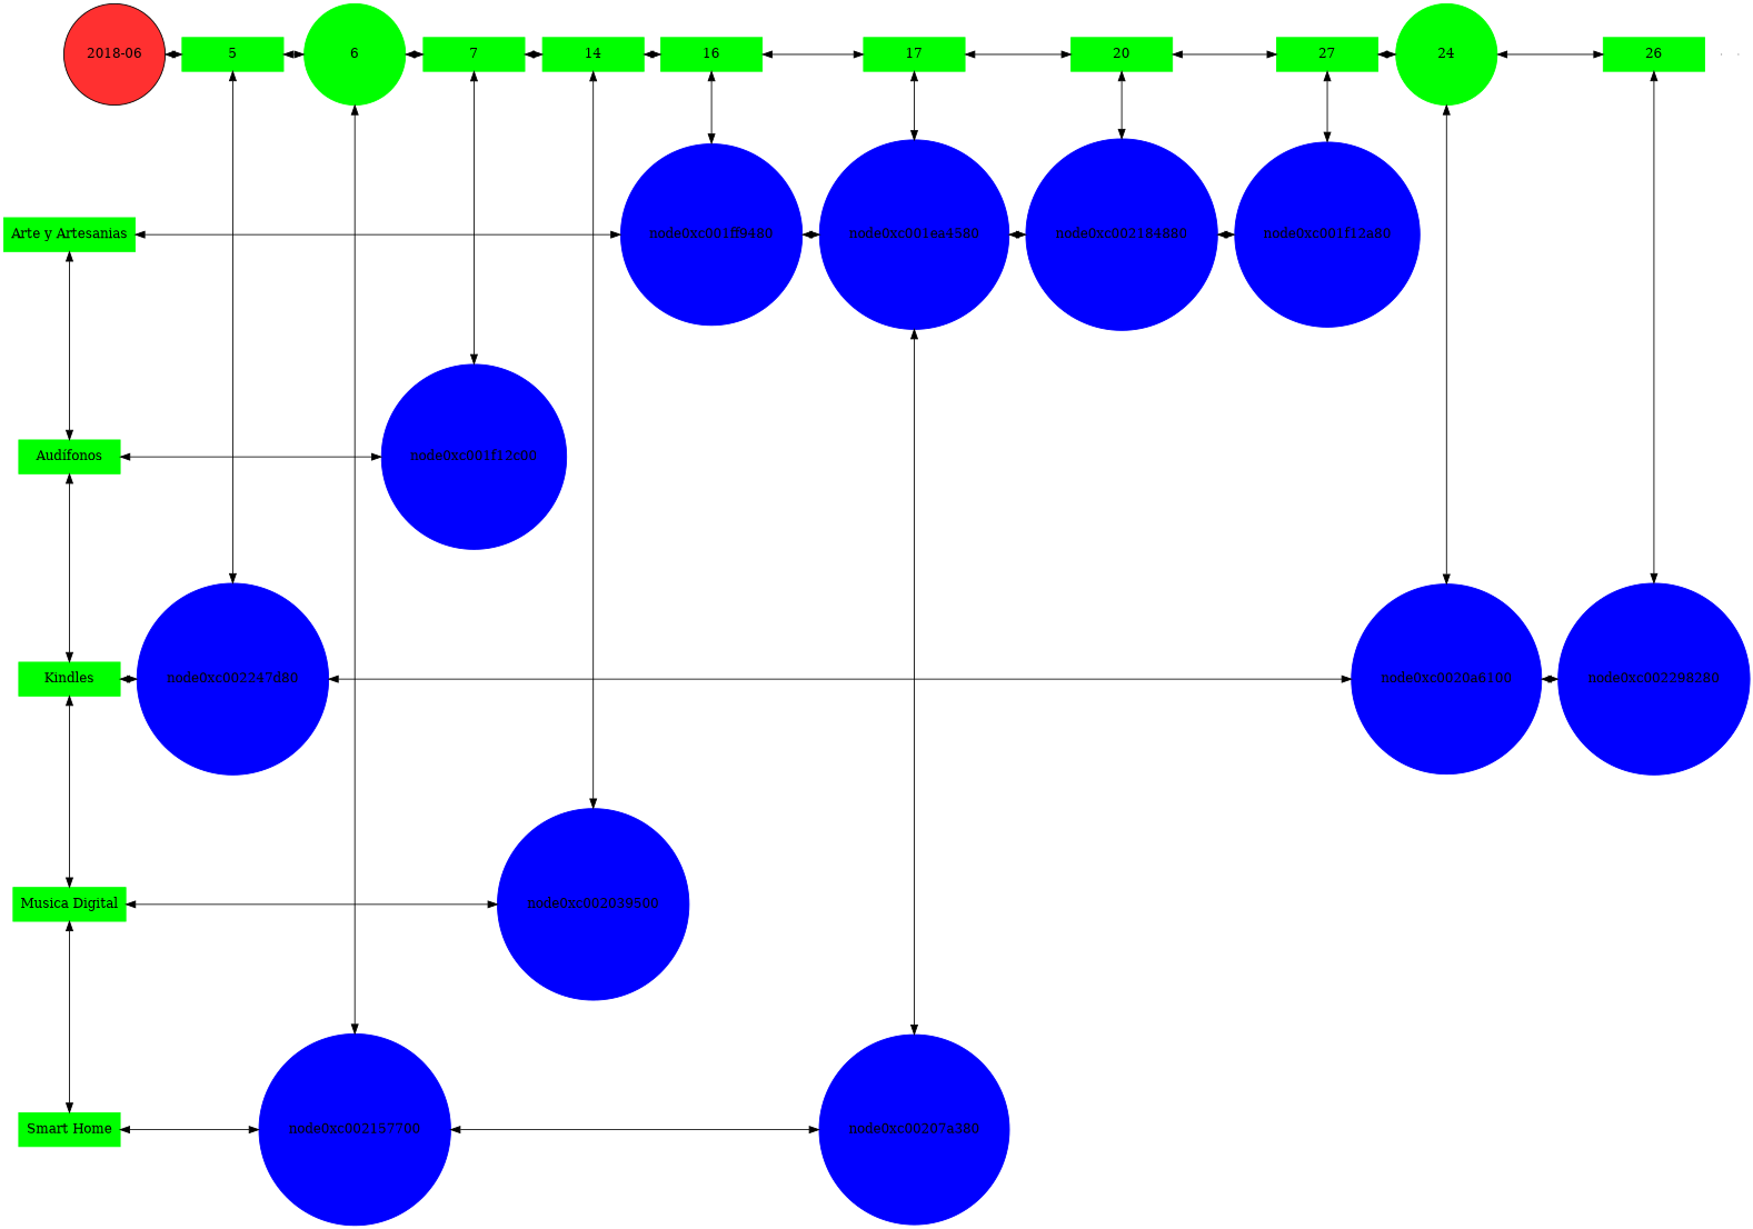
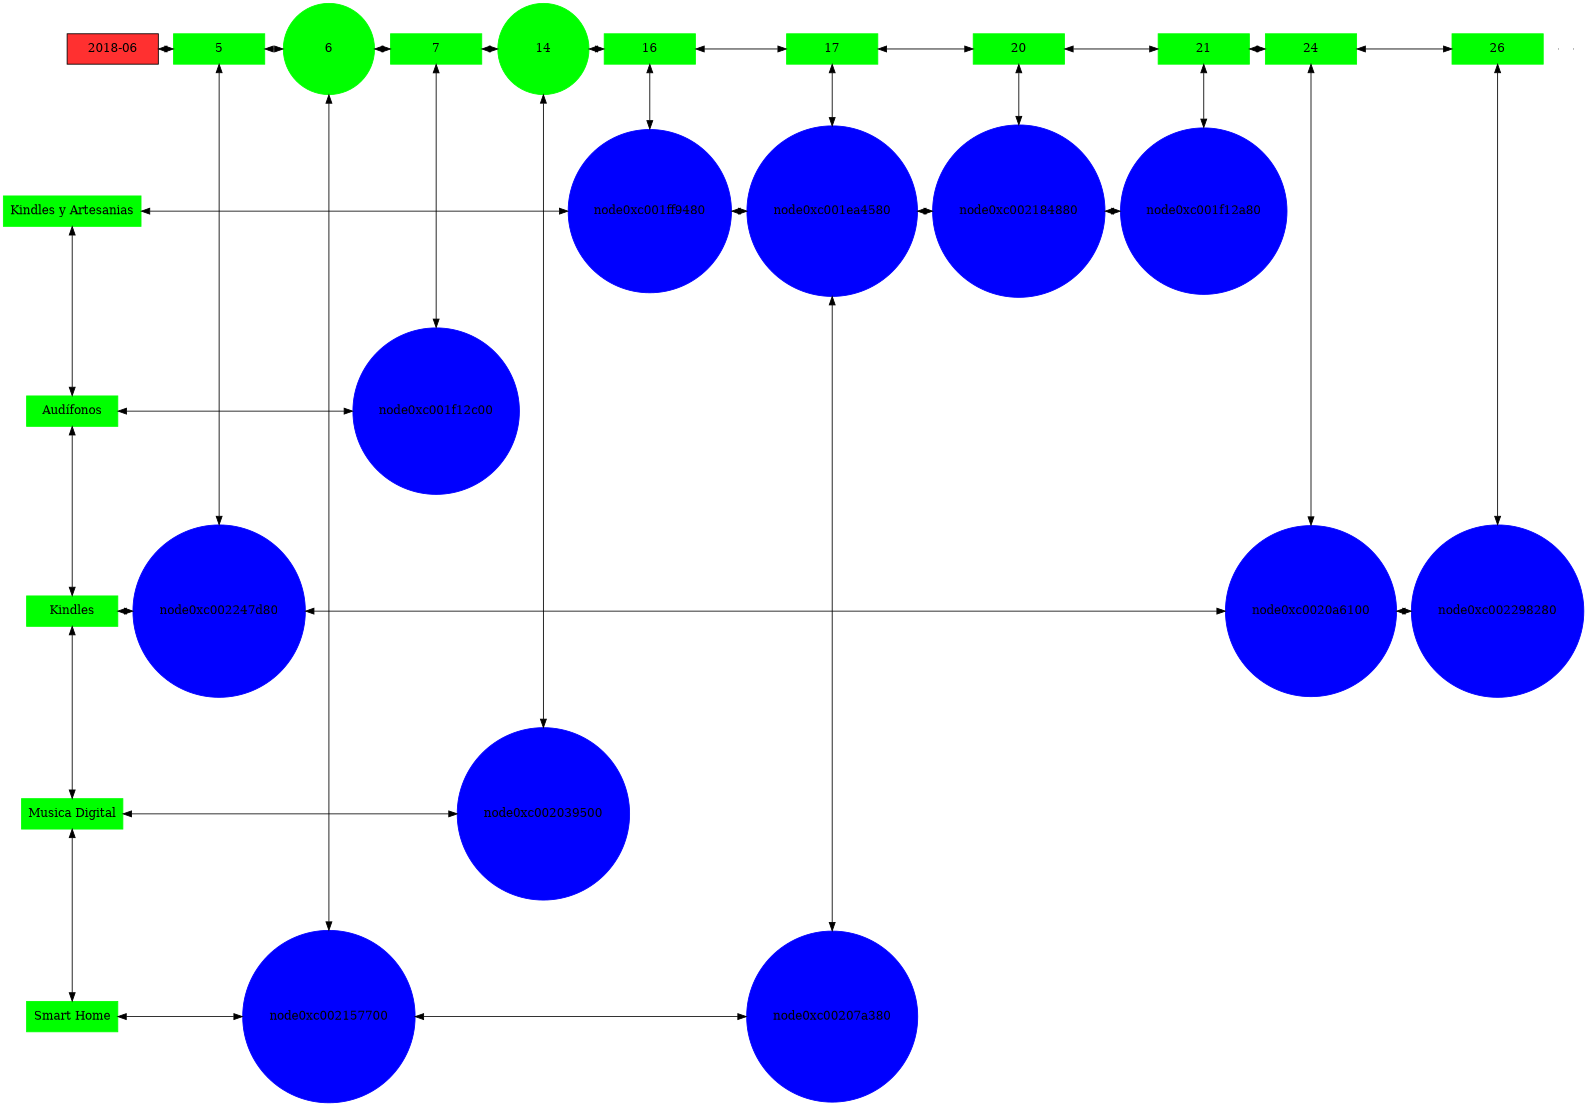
  digraph {
    node [group=1 shape=box style=filled color=green]
    edge [dir=both]
-   n1 [fillcolor=firebrick1 label="2018-06" shape=circle width=1.5 color=""]
+   n1 [fillcolor=firebrick1 label="2018-06" width=1.5 color=""]
    n2 [group=5 label=5 width=1.5]
    n3 [group=6 label=6 shape=circle width=1.5]
    n4 [group=7 label=7 width=1.5]
-   n5 [group=14 label=14 width=1.5]
+   n5 [group=14 label=14 shape=circle width=1.5]
    n6 [group=16 label=16 width=1.5]
    n7 [group=17 label=17 width=1.5]
    n8 [group=20 label=20 width=1.5]
-   n9 [group=21 label=27 width=1.5]
-   n10 [group=24 label=24 shape=circle width=1.5]
+   n9 [group=21 label=21 width=1.5]
+   n10 [group=24 label=24 width=1.5]
    n11 [group=26 label=26 width=1.5]
-   n12 [label="Arte y Artesanias" width=1.5]
+   n12 [label="Kindles y Artesanias" width=1.5]
    node0xc001ff9480 [color=blue group=16 shape=circle width=0.5]
    node0xc001ea4580 [color=blue group=17 shape=circle width=0.5]
    node0xc002184880 [color=blue group=20 shape=circle width=0.5]
    node0xc001f12a80 [color=blue group=21 shape=circle width=0.5]
    n17 [label="Audífonos" width=1.5]
    node0xc001f12c00 [color=blue group=7 shape=circle width=0.5]
    n19 [label=Kindles width=1.5]
    node0xc002247d80 [color=blue group=5 shape=circle width=0.5]
    node0xc0020a6100 [color=blue group=24 shape=circle width=0.5]
    node0xc002298280 [color=blue group=26 shape=circle width=0.5]
    n23 [label="Musica Digital" width=1.5]
    node0xc002039500 [color=blue group=14 shape=circle width=0.5]
    n25 [label="Smart Home" width=1.5]
    node0xc002157700 [color=blue group=6 shape=circle width=0.5]
    node0xc00207a380 [color=blue group=17 shape=circle width=0.5]
    e0 [shape=point width=0 group="" style="" color=""]
    e1 [shape=point width=0 group="" style="" color=""]
    subgraph sub_1 {
      rank=same
      n1
      n2
    }
    subgraph sub_2 {
      rank=same
      n2
      n3
    }
    subgraph sub_3 {
      rank=same
      n3
      n4
    }
    subgraph sub_4 {
      rank=same
      n4
      n5
    }
    subgraph sub_5 {
      rank=same
      n5
      n6
    }
    subgraph sub_6 {
      rank=same
      n6
      n7
    }
    subgraph sub_7 {
      rank=same
      n7
      n8
    }
    subgraph sub_8 {
      rank=same
      n8
      n9
    }
    subgraph sub_9 {
      rank=same
      n9
      n10
    }
    subgraph sub_10 {
      rank=same
      n10
      n11
    }
    subgraph sub_11 {
      rank=same
      n12
      node0xc001ff9480
    }
    subgraph sub_12 {
      rank=same
      node0xc001ff9480
      node0xc001ea4580
    }
    subgraph sub_13 {
      rank=same
      node0xc001ea4580
      node0xc002184880
    }
    subgraph sub_14 {
      rank=same
      node0xc002184880
      node0xc001f12a80
    }
    subgraph sub_15 {
      rank=same
      n17
      node0xc001f12c00
    }
    subgraph sub_16 {
      rank=same
      n19
      node0xc002247d80
    }
    subgraph sub_17 {
      rank=same
      node0xc002247d80
      node0xc0020a6100
    }
    subgraph sub_18 {
      rank=same
      node0xc0020a6100
      node0xc002298280
    }
    subgraph sub_19 {
      rank=same
      n23
      node0xc002039500
    }
    subgraph sub_20 {
      rank=same
      n25
      node0xc002157700
    }
    subgraph sub_21 {
      rank=same
      node0xc002157700
      node0xc00207a380
    }
    n1 -> n2
    n2 -> n3
    n2 -> node0xc002247d80
    n3 -> n4
    n3 -> node0xc002157700
    n4 -> n5
    n4 -> node0xc001f12c00
    n5 -> n6
    n5 -> node0xc002039500
    n6 -> n7
    n6 -> node0xc001ff9480
    n7 -> n8
    n7 -> node0xc001ea4580
    n8 -> n9
    n8 -> node0xc002184880
    n9 -> n10
    n9 -> node0xc001f12a80
    n10 -> n11
    n10 -> node0xc0020a6100
    n11 -> node0xc002298280
    n12 -> node0xc001ff9480
    n12 -> n17
    node0xc001ff9480 -> node0xc001ea4580
    node0xc001ea4580 -> node0xc002184880
    node0xc001ea4580 -> node0xc00207a380
    node0xc002184880 -> node0xc001f12a80
    n17 -> node0xc001f12c00
    n17 -> n19
    n19 -> node0xc002247d80
    n19 -> n23
    node0xc002247d80 -> node0xc0020a6100
    node0xc0020a6100 -> node0xc002298280
    n23 -> node0xc002039500
    n23 -> n25
    n25 -> node0xc002157700
    node0xc002157700 -> node0xc00207a380
  }
